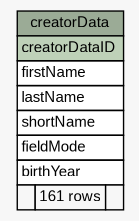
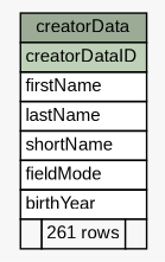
  digraph {
    bgcolor="#f7f7f7"
    fontname=Arial
    fontsize=11
    nodesep=0.18
    rankdir=TB
    ranksep=0.46
-   n1 [fontname=Arial fontsize=11 label=<     <TABLE BORDER="0" CELLBORDER="1" CELLSPACING="0" BGCOLOR="#ffffff">       <TR><TD COLSPAN="3" BGCOLOR="#9bab96" ALIGN="CENTER">creatorData</TD></TR>       <TR><TD PORT="creatorDataID" COLSPAN="3" BGCOLOR="#bed1b8" ALIGN="LEFT">creatorDataID</TD></TR>       <TR><TD PORT="firstName" COLSPAN="3" ALIGN="LEFT">firstName</TD></TR>       <TR><TD PORT="lastName" COLSPAN="3" ALIGN="LEFT">lastName</TD></TR>       <TR><TD PORT="shortName" COLSPAN="3" ALIGN="LEFT">shortName</TD></TR>       <TR><TD PORT="fieldMode" COLSPAN="3" ALIGN="LEFT">fieldMode</TD></TR>       <TR><TD PORT="birthYear" COLSPAN="3" ALIGN="LEFT">birthYear</TD></TR>       <TR><TD ALIGN="LEFT" BGCOLOR="#f7f7f7">  </TD><TD ALIGN="RIGHT" BGCOLOR="#f7f7f7">161 rows</TD><TD ALIGN="RIGHT" BGCOLOR="#f7f7f7">  </TD></TR>     </TABLE>> shape=plaintext]
+   n1 [fontname=Arial fontsize=11 label=<     <TABLE BORDER="0" CELLBORDER="1" CELLSPACING="0" BGCOLOR="#ffffff">       <TR><TD COLSPAN="3" BGCOLOR="#9bab96" ALIGN="CENTER">creatorData</TD></TR>       <TR><TD PORT="creatorDataID" COLSPAN="3" BGCOLOR="#bed1b8" ALIGN="LEFT">creatorDataID</TD></TR>       <TR><TD PORT="firstName" COLSPAN="3" ALIGN="LEFT">firstName</TD></TR>       <TR><TD PORT="lastName" COLSPAN="3" ALIGN="LEFT">lastName</TD></TR>       <TR><TD PORT="shortName" COLSPAN="3" ALIGN="LEFT">shortName</TD></TR>       <TR><TD PORT="fieldMode" COLSPAN="3" ALIGN="LEFT">fieldMode</TD></TR>       <TR><TD PORT="birthYear" COLSPAN="3" ALIGN="LEFT">birthYear</TD></TR>       <TR><TD ALIGN="LEFT" BGCOLOR="#f7f7f7">  </TD><TD ALIGN="RIGHT" BGCOLOR="#f7f7f7">261 rows</TD><TD ALIGN="RIGHT" BGCOLOR="#f7f7f7">  </TD></TR>     </TABLE>> shape=plaintext]
  }
